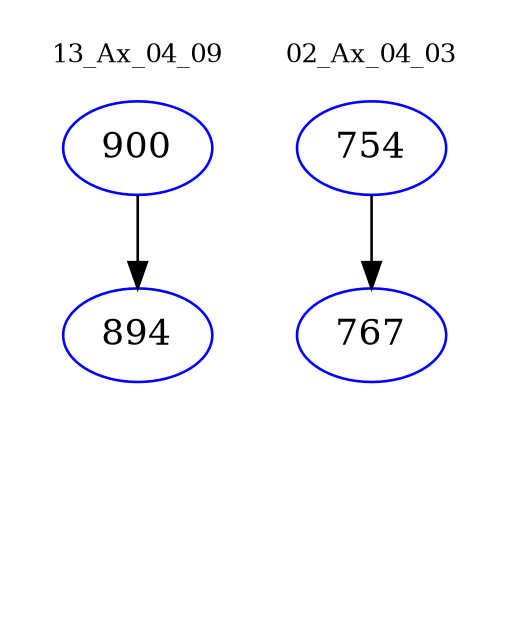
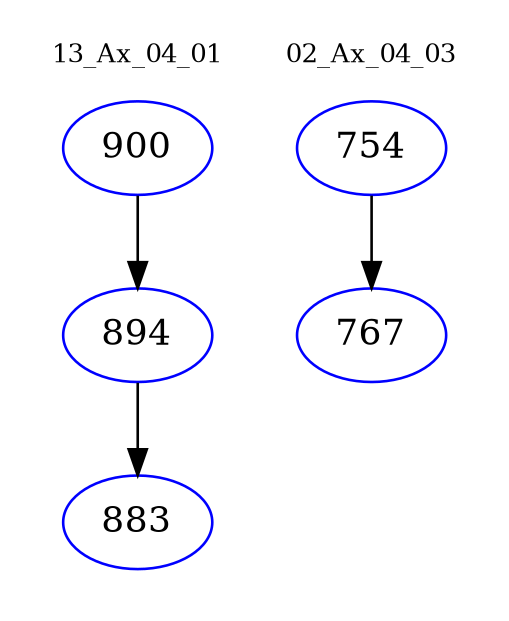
  digraph {
    node [color=blue]
    edge [color=black]
    n1 [label=894]
+   n2 [label=883]
    n3 [label=900]
    n4 [label=754]
    n5 [label=767]
    subgraph cluster_1 {
      color=white
      fontsize=10
-     label="13_Ax_04_09"
+     label="13_Ax_04_01"
      n1
+     n2
      n3
    }
    subgraph cluster_2 {
      color=white
      fontsize=10
      label="02_Ax_04_03"
      n4
      n5
    }
+   n1 -> n2
    n3 -> n1
    n4 -> n5
  }
